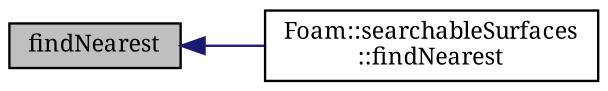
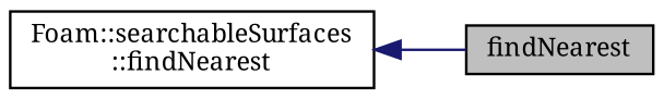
  digraph {
    rankdir=LR
    fontname="Noto Serif"
    node [color=black fontname="Noto Serif" fontsize=10 shape=record]
    n1 [fillcolor=grey75 fontcolor=black height=0.2 label=findNearest style=filled width=0.4]
    n2 [height=0.2 label="Foam::searchableSurfaces\l::findNearest" width=0.4]
-   n1 -> n2 [color=midnightblue dir=back fontname="Noto Serif" fontsize=10 labelfontname=FreeSans labelfontsize=10 style=solid]
+   n2 -> n1 [color=midnightblue dir=back fontname="Noto Serif" fontsize=10 labelfontname=FreeSans labelfontsize=10 style=solid]
  }
